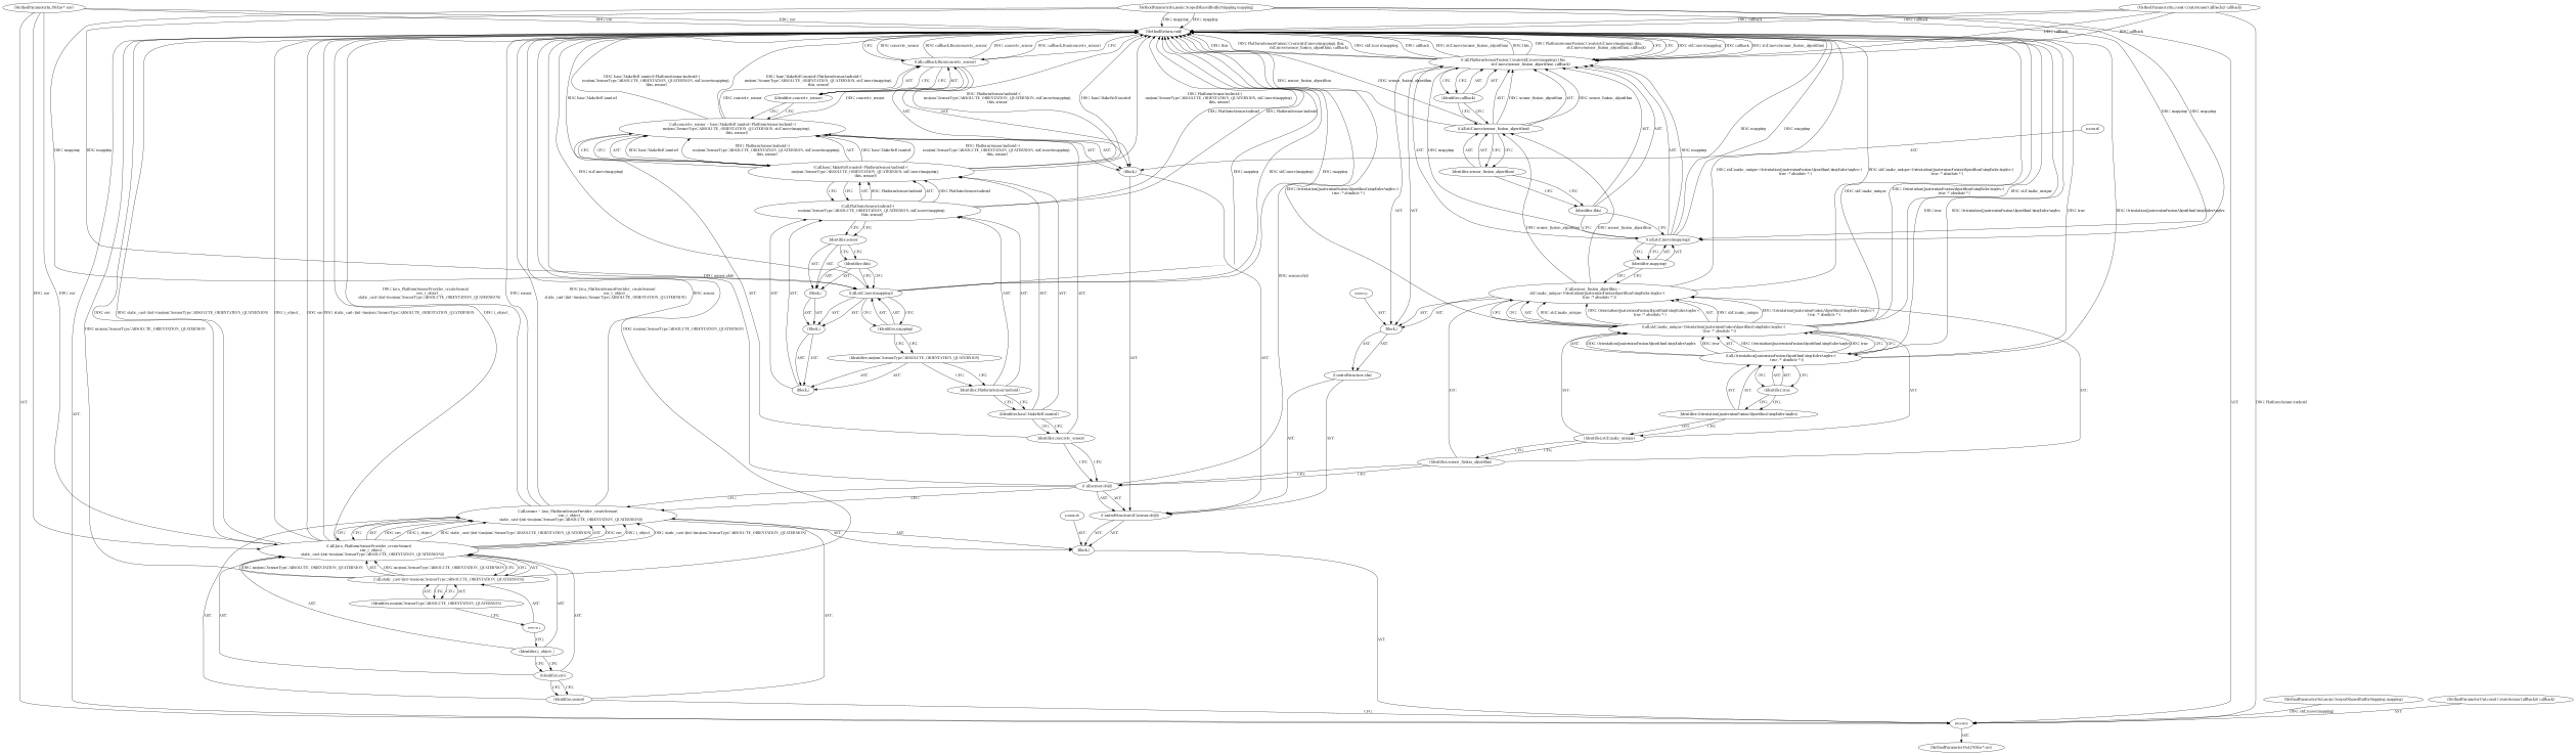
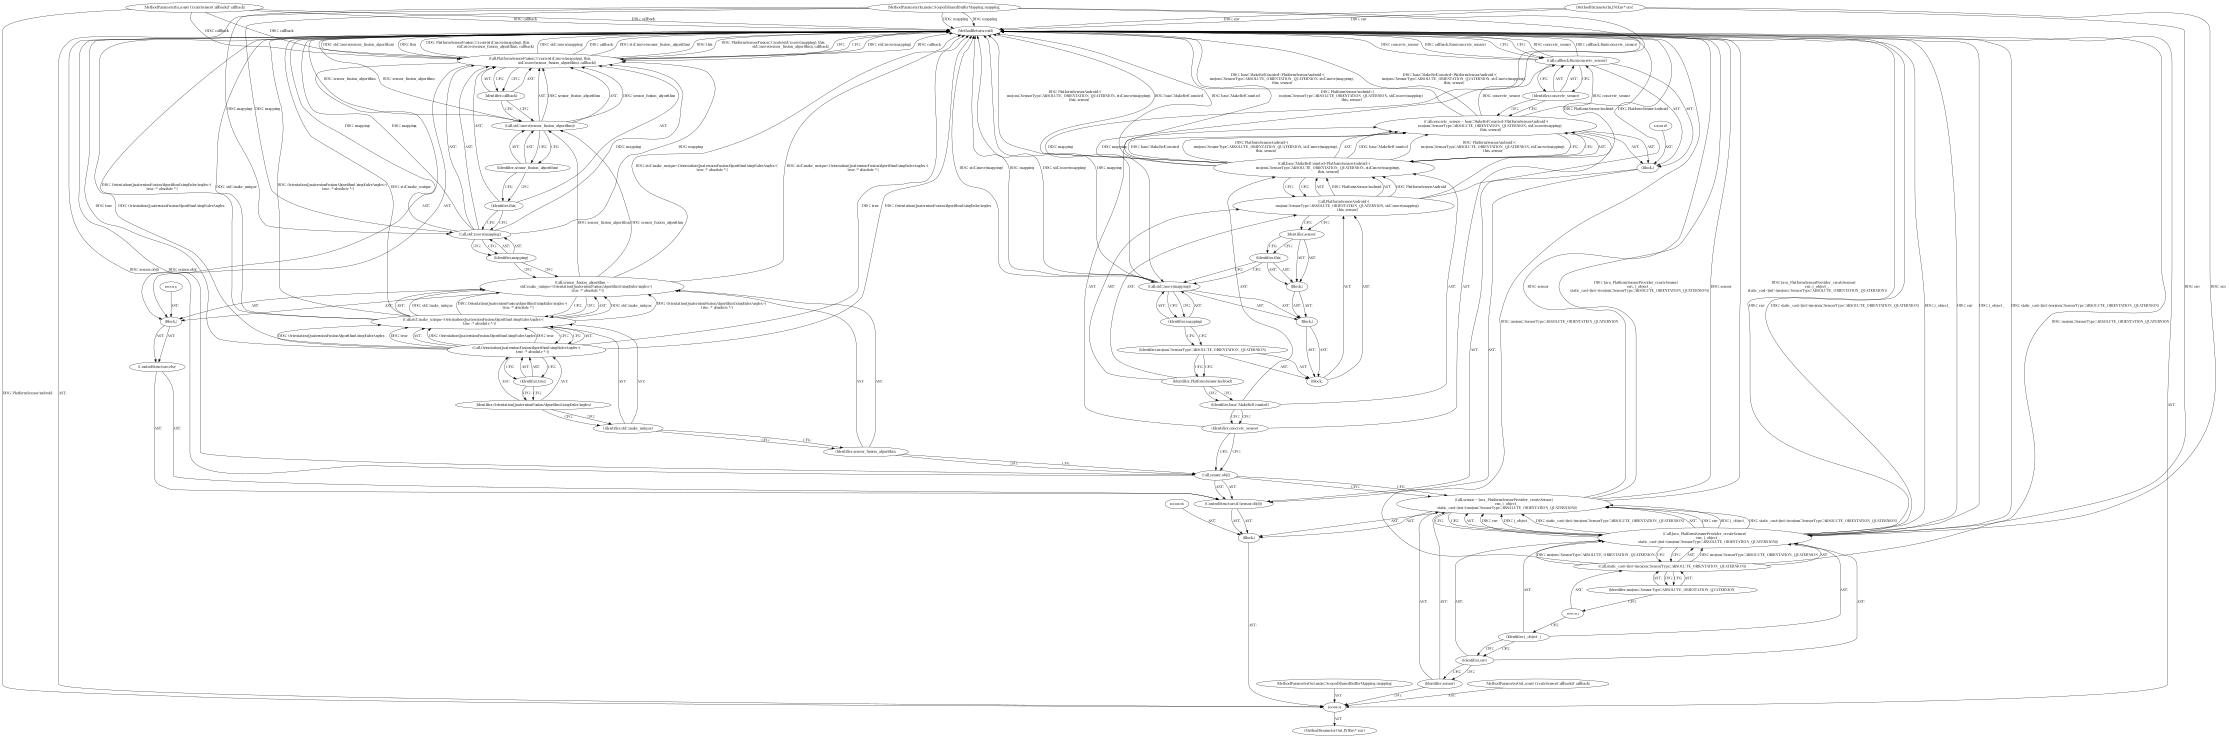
  digraph {
    fontname="Playfair Display"
    node [fontname="Playfair Display"]
    edge [fontname="Playfair Display"]
    n1 [label="(MethodReturn,void)"]
    n2 [label="(Call,callback.Run(concrete_sensor))"]
    n3 [label="(Call,PlatformSensorFusion::Create(std::move(mapping), this,\n                                  std::move(sensor_fusion_algorithm), callback))"]
    1000101
    n5 [label="(Block,)"]
    n6 [label="(Identifier,concrete_sensor)"]
    n7 [label="(Block,)"]
    n8 [label="(Identifier,callback)"]
    n9 [label="(MethodParameterOut,JNIEnv* env)"]
    n10 [label="(Call,concrete_sensor = base::MakeRefCounted<PlatformSensorAndroid>(\n        mojom::SensorType::ABSOLUTE_ORIENTATION_QUATERNION, std::move(mapping),\n         this, sensor))"]
    n11 [label="(Call,base::MakeRefCounted<PlatformSensorAndroid>(\n        mojom::SensorType::ABSOLUTE_ORIENTATION_QUATERNION, std::move(mapping),\n         this, sensor))"]
    n12 [label="(Call,PlatformSensorAndroid>(\n        mojom::SensorType::ABSOLUTE_ORIENTATION_QUATERNION, std::move(mapping),\n         this, sensor))"]
    n13 [label="(ControlStructure,if (sensor.obj()))"]
    n14 [label="(Identifier,concrete_sensor)"]
    n15 [label="(Call,sensor.obj())"]
    n16 [label="(Call,sensor = Java_PlatformSensorProvider_createSensor(\n       env, j_object_,\n       static_cast<jint>(mojom::SensorType::ABSOLUTE_ORIENTATION_QUATERNION)))"]
    n17 [label="(Identifier,sensor)"]
    n18 [label="(Identifier,base::MakeRefCounted)"]
    n19 [label="(Block,)"]
    n20 [label="(Identifier,this)"]
    n21 [label="(Identifier,PlatformSensorAndroid)"]
    n22 [label="(Block,)"]
    n23 [label="(Block,)"]
    n24 [label="(Block,)"]
    n25 [label="(Call,std::move(mapping))"]
    n26 [label="(Identifier,mapping)"]
    n27 [label="(Identifier,mojom::SensorType::ABSOLUTE_ORIENTATION_QUATERNION)"]
    n28 [label="(ControlStructure,else)"]
    n29 [label="(Call,sensor_fusion_algorithm =\n        std::make_unique<OrientationQuaternionFusionAlgorithmUsingEulerAngles>(\n            true /* absolute */))"]
    n30 [label="(Call,std::make_unique<OrientationQuaternionFusionAlgorithmUsingEulerAngles>(\n            true /* absolute */))"]
    n31 [label="(Call,std::move(sensor_fusion_algorithm))"]
    n32 [label="(Call,OrientationQuaternionFusionAlgorithmUsingEulerAngles>(\n            true /* absolute */))"]
    n33 [label="(Identifier,sensor_fusion_algorithm)"]
    n34 [label="(Identifier,sensor_fusion_algorithm)"]
    n35 [label="(Identifier,true)"]
    n36 [label="(Identifier,OrientationQuaternionFusionAlgorithmUsingEulerAngles)"]
    n37 [label="(Identifier,std::make_unique)"]
    n38 [label="(MethodParameterIn,JNIEnv* env)"]
    n39 [label="(Call,Java_PlatformSensorProvider_createSensor(\n       env, j_object_,\n       static_cast<jint>(mojom::SensorType::ABSOLUTE_ORIENTATION_QUATERNION)))"]
    n40 [label="(Call,static_cast<jint>(mojom::SensorType::ABSOLUTE_ORIENTATION_QUATERNION))"]
    n41 [label="(Call,std::move(mapping))"]
    n42 [label="(Identifier,mapping)"]
    n43 [label="(Identifier,this)"]
    n44 [label="(MethodParameterIn,mojo::ScopedSharedBufferMapping mapping)"]
    n45 [label="(MethodParameterOut,mojo::ScopedSharedBufferMapping mapping)"]
    n46 [label="(MethodParameterIn,const CreateSensorCallback& callback)"]
    n47 [label="(MethodParameterOut,const CreateSensorCallback& callback)"]
    n48 [label="(Identifier,sensor)"]
    n49 [label="(Identifier,mojom::SensorType::ABSOLUTE_ORIENTATION_QUATERNION)"]
    n50 [label="(Identifier,j_object_)"]
    n51 [label="(Identifier,env)"]
    1000113
    1000118
    1000137
    1000106
    n1 -> n2 [label="CFG: "]
    n1 -> n2 [label="CFG: "]
    n1 -> n3 [label="CFG: "]
    n1 -> n3 [label="CFG: "]
    n1 -> 1000101 [label="AST: "]
    n2 -> n1 [label="DDG: concrete_sensor"]
    n2 -> n1 [label="DDG: callback.Run(concrete_sensor)"]
    n2 -> n1 [label="DDG: concrete_sensor"]
    n2 -> n1 [label="DDG: callback.Run(concrete_sensor)"]
    n2 -> n5 [label="AST: "]
    n2 -> n5 [label="AST: "]
    n2 -> n6 [label="CFG: "]
    n2 -> n6 [label="CFG: "]
    n3 -> n1 [label="DDG: std::move(mapping)"]
    n3 -> n1 [label="DDG: callback"]
    n3 -> n1 [label="DDG: std::move(sensor_fusion_algorithm)"]
    n3 -> n1 [label="DDG: this"]
    n3 -> n1 [label="DDG: PlatformSensorFusion::Create(std::move(mapping), this,\n                                  std::move(sensor_fusion_algorithm), callback)"]
    n3 -> n1 [label="DDG: std::move(mapping)"]
    n3 -> n1 [label="DDG: callback"]
    n3 -> n1 [label="DDG: std::move(sensor_fusion_algorithm)"]
    n3 -> n1 [label="DDG: this"]
    n3 -> n1 [label="DDG: PlatformSensorFusion::Create(std::move(mapping), this,\n                                  std::move(sensor_fusion_algorithm), callback)"]
    n3 -> n7 [label="AST: "]
    n3 -> n7 [label="AST: "]
    n3 -> n8 [label="CFG: "]
    n3 -> n8 [label="CFG: "]
    1000101 -> n9 [label="AST: "]
    n5 -> n13 [label="AST: "]
    n5 -> n13 [label="AST: "]
    n6 -> n2 [label="AST: "]
    n6 -> n2 [label="AST: "]
    n6 -> n10 [label="CFG: "]
    n6 -> n10 [label="CFG: "]
    n7 -> n28 [label="AST: "]
    n7 -> n28 [label="AST: "]
    n8 -> n3 [label="AST: "]
    n8 -> n3 [label="AST: "]
    n8 -> n31 [label="CFG: "]
    n8 -> n31 [label="CFG: "]
    n10 -> n1 [label="DDG: base::MakeRefCounted<PlatformSensorAndroid>(\n        mojom::SensorType::ABSOLUTE_ORIENTATION_QUATERNION, std::move(mapping),\n         this, sensor)"]
    n10 -> n1 [label="DDG: base::MakeRefCounted<PlatformSensorAndroid>(\n        mojom::SensorType::ABSOLUTE_ORIENTATION_QUATERNION, std::move(mapping),\n         this, sensor)"]
    n10 -> n2 [label="DDG: concrete_sensor"]
    n10 -> n2 [label="DDG: concrete_sensor"]
    n10 -> n5 [label="AST: "]
    n10 -> n5 [label="AST: "]
    n10 -> n11 [label="CFG: "]
    n10 -> n11 [label="CFG: "]
    n11 -> n1 [label="DDG: PlatformSensorAndroid>(\n        mojom::SensorType::ABSOLUTE_ORIENTATION_QUATERNION, std::move(mapping),\n         this, sensor)"]
    n11 -> n1 [label="DDG: base::MakeRefCounted"]
    n11 -> n1 [label="DDG: PlatformSensorAndroid>(\n        mojom::SensorType::ABSOLUTE_ORIENTATION_QUATERNION, std::move(mapping),\n         this, sensor)"]
    n11 -> n1 [label="DDG: base::MakeRefCounted"]
    n11 -> n10 [label="AST: "]
    n11 -> n10 [label="DDG: base::MakeRefCounted"]
    n11 -> n10 [label="DDG: PlatformSensorAndroid>(\n        mojom::SensorType::ABSOLUTE_ORIENTATION_QUATERNION, std::move(mapping),\n         this, sensor)"]
    n11 -> n10 [label="AST: "]
    n11 -> n10 [label="DDG: base::MakeRefCounted"]
    n11 -> n10 [label="DDG: PlatformSensorAndroid>(\n        mojom::SensorType::ABSOLUTE_ORIENTATION_QUATERNION, std::move(mapping),\n         this, sensor)"]
    n11 -> n12 [label="CFG: "]
    n11 -> n12 [label="CFG: "]
    n12 -> n1 [label="DDG: PlatformSensorAndroid"]
    n12 -> n1 [label="DDG: PlatformSensorAndroid"]
    n12 -> n11 [label="AST: "]
    n12 -> n11 [label="DDG: PlatformSensorAndroid"]
    n12 -> n11 [label="AST: "]
    n12 -> n11 [label="DDG: PlatformSensorAndroid"]
    n12 -> n17 [label="CFG: "]
    n12 -> n17 [label="CFG: "]
    n13 -> n22 [label="AST: "]
    n13 -> n22 [label="AST: "]
    n14 -> n10 [label="AST: "]
    n14 -> n10 [label="AST: "]
    n14 -> n15 [label="CFG: "]
    n14 -> n15 [label="CFG: "]
    n15 -> n1 [label="DDG: sensor.obj()"]
    n15 -> n1 [label="DDG: sensor.obj()"]
    n15 -> n13 [label="AST: "]
    n15 -> n13 [label="AST: "]
    n15 -> n16 [label="CFG: "]
    n15 -> n16 [label="CFG: "]
    n16 -> n1 [label="DDG: sensor"]
    n16 -> n1 [label="DDG: Java_PlatformSensorProvider_createSensor(\n       env, j_object_,\n       static_cast<jint>(mojom::SensorType::ABSOLUTE_ORIENTATION_QUATERNION))"]
    n16 -> n1 [label="DDG: sensor"]
    n16 -> n1 [label="DDG: Java_PlatformSensorProvider_createSensor(\n       env, j_object_,\n       static_cast<jint>(mojom::SensorType::ABSOLUTE_ORIENTATION_QUATERNION))"]
    n16 -> n22 [label="AST: "]
    n16 -> n22 [label="AST: "]
    n16 -> n39 [label="CFG: "]
    n16 -> n39 [label="CFG: "]
    n17 -> n19 [label="AST: "]
    n17 -> n19 [label="AST: "]
    n17 -> n20 [label="CFG: "]
    n17 -> n20 [label="CFG: "]
    n18 -> n11 [label="AST: "]
    n18 -> n11 [label="AST: "]
    n18 -> n14 [label="CFG: "]
    n18 -> n14 [label="CFG: "]
    n19 -> n23 [label="AST: "]
    n19 -> n23 [label="AST: "]
    n20 -> n19 [label="AST: "]
    n20 -> n19 [label="AST: "]
    n20 -> n25 [label="CFG: "]
    n20 -> n25 [label="CFG: "]
    n21 -> n12 [label="AST: "]
    n21 -> n12 [label="AST: "]
    n21 -> n18 [label="CFG: "]
    n21 -> n18 [label="CFG: "]
    n22 -> 1000101 [label="AST: "]
    n23 -> n24 [label="AST: "]
    n23 -> n24 [label="AST: "]
    n24 -> n12 [label="AST: "]
    n24 -> n12 [label="AST: "]
    n25 -> n1 [label="DDG: mapping"]
    n25 -> n1 [label="DDG: std::move(mapping)"]
    n25 -> n1 [label="DDG: mapping"]
    n25 -> n1 [label="DDG: std::move(mapping)"]
    n25 -> n23 [label="AST: "]
    n25 -> n23 [label="AST: "]
    n25 -> n26 [label="CFG: "]
    n25 -> n26 [label="CFG: "]
    n26 -> n25 [label="AST: "]
    n26 -> n25 [label="AST: "]
    n26 -> n27 [label="CFG: "]
    n26 -> n27 [label="CFG: "]
    n27 -> n21 [label="CFG: "]
    n27 -> n21 [label="CFG: "]
    n27 -> n24 [label="AST: "]
    n27 -> n24 [label="AST: "]
    n28 -> n13 [label="AST: "]
    n28 -> n13 [label="AST: "]
    n29 -> n1 [label="DDG: std::make_unique<OrientationQuaternionFusionAlgorithmUsingEulerAngles>(\n            true /* absolute */)"]
    n29 -> n1 [label="DDG: std::make_unique<OrientationQuaternionFusionAlgorithmUsingEulerAngles>(\n            true /* absolute */)"]
    n29 -> n7 [label="AST: "]
    n29 -> n7 [label="AST: "]
    n29 -> n30 [label="CFG: "]
    n29 -> n30 [label="CFG: "]
    n29 -> n31 [label="DDG: sensor_fusion_algorithm"]
    n29 -> n31 [label="DDG: sensor_fusion_algorithm"]
    n30 -> n1 [label="DDG: OrientationQuaternionFusionAlgorithmUsingEulerAngles>(\n            true /* absolute */)"]
    n30 -> n1 [label="DDG: std::make_unique"]
    n30 -> n1 [label="DDG: OrientationQuaternionFusionAlgorithmUsingEulerAngles>(\n            true /* absolute */)"]
    n30 -> n1 [label="DDG: std::make_unique"]
    n30 -> n29 [label="AST: "]
    n30 -> n29 [label="DDG: std::make_unique"]
    n30 -> n29 [label="DDG: OrientationQuaternionFusionAlgorithmUsingEulerAngles>(\n            true /* absolute */)"]
    n30 -> n29 [label="AST: "]
    n30 -> n29 [label="DDG: std::make_unique"]
    n30 -> n29 [label="DDG: OrientationQuaternionFusionAlgorithmUsingEulerAngles>(\n            true /* absolute */)"]
    n30 -> n32 [label="CFG: "]
    n30 -> n32 [label="CFG: "]
    n31 -> n1 [label="DDG: sensor_fusion_algorithm"]
    n31 -> n1 [label="DDG: sensor_fusion_algorithm"]
    n31 -> n3 [label="AST: "]
    n31 -> n3 [label="DDG: sensor_fusion_algorithm"]
    n31 -> n3 [label="AST: "]
    n31 -> n3 [label="DDG: sensor_fusion_algorithm"]
    n31 -> n33 [label="CFG: "]
    n31 -> n33 [label="CFG: "]
    n32 -> n1 [label="DDG: true"]
    n32 -> n1 [label="DDG: OrientationQuaternionFusionAlgorithmUsingEulerAngles"]
    n32 -> n1 [label="DDG: true"]
    n32 -> n1 [label="DDG: OrientationQuaternionFusionAlgorithmUsingEulerAngles"]
    n32 -> n30 [label="AST: "]
    n32 -> n30 [label="DDG: OrientationQuaternionFusionAlgorithmUsingEulerAngles"]
    n32 -> n30 [label="DDG: true"]
    n32 -> n30 [label="AST: "]
    n32 -> n30 [label="DDG: OrientationQuaternionFusionAlgorithmUsingEulerAngles"]
    n32 -> n30 [label="DDG: true"]
    n32 -> n35 [label="CFG: "]
    n32 -> n35 [label="CFG: "]
    n33 -> n31 [label="AST: "]
    n33 -> n31 [label="AST: "]
    n33 -> n43 [label="CFG: "]
    n33 -> n43 [label="CFG: "]
    n34 -> n15 [label="CFG: "]
    n34 -> n15 [label="CFG: "]
    n34 -> n29 [label="AST: "]
    n34 -> n29 [label="AST: "]
    n35 -> n32 [label="AST: "]
    n35 -> n32 [label="AST: "]
    n35 -> n36 [label="CFG: "]
    n35 -> n36 [label="CFG: "]
    n36 -> n32 [label="AST: "]
    n36 -> n32 [label="AST: "]
    n36 -> n37 [label="CFG: "]
    n36 -> n37 [label="CFG: "]
    n37 -> n30 [label="AST: "]
    n37 -> n30 [label="AST: "]
    n37 -> n34 [label="CFG: "]
    n37 -> n34 [label="CFG: "]
    n38 -> n1 [label="DDG: env"]
    n38 -> n1 [label="DDG: env"]
-   n38 -> 1000101 [label="AST: "]
    n38 -> n39 [label="DDG: env"]
    n38 -> n39 [label="DDG: env"]
    n39 -> n1 [label="DDG: env"]
    n39 -> n1 [label="DDG: static_cast<jint>(mojom::SensorType::ABSOLUTE_ORIENTATION_QUATERNION)"]
    n39 -> n1 [label="DDG: j_object_"]
    n39 -> n1 [label="DDG: env"]
    n39 -> n1 [label="DDG: static_cast<jint>(mojom::SensorType::ABSOLUTE_ORIENTATION_QUATERNION)"]
    n39 -> n1 [label="DDG: j_object_"]
    n39 -> n16 [label="AST: "]
    n39 -> n16 [label="DDG: env"]
    n39 -> n16 [label="DDG: j_object_"]
    n39 -> n16 [label="DDG: static_cast<jint>(mojom::SensorType::ABSOLUTE_ORIENTATION_QUATERNION)"]
    n39 -> n16 [label="AST: "]
    n39 -> n16 [label="DDG: env"]
    n39 -> n16 [label="DDG: j_object_"]
    n39 -> n16 [label="DDG: static_cast<jint>(mojom::SensorType::ABSOLUTE_ORIENTATION_QUATERNION)"]
    n39 -> n40 [label="CFG: "]
    n39 -> n40 [label="CFG: "]
    n40 -> n1 [label="DDG: mojom::SensorType::ABSOLUTE_ORIENTATION_QUATERNION"]
    n40 -> n1 [label="DDG: mojom::SensorType::ABSOLUTE_ORIENTATION_QUATERNION"]
    n40 -> n39 [label="AST: "]
    n40 -> n39 [label="DDG: mojom::SensorType::ABSOLUTE_ORIENTATION_QUATERNION"]
    n40 -> n39 [label="AST: "]
    n40 -> n39 [label="DDG: mojom::SensorType::ABSOLUTE_ORIENTATION_QUATERNION"]
    n40 -> n49 [label="CFG: "]
    n40 -> n49 [label="CFG: "]
    n41 -> n1 [label="DDG: mapping"]
    n41 -> n1 [label="DDG: mapping"]
    n41 -> n3 [label="AST: "]
    n41 -> n3 [label="DDG: mapping"]
    n41 -> n3 [label="AST: "]
    n41 -> n3 [label="DDG: mapping"]
    n41 -> n42 [label="CFG: "]
    n41 -> n42 [label="CFG: "]
    n42 -> n29 [label="CFG: "]
    n42 -> n29 [label="CFG: "]
    n42 -> n41 [label="AST: "]
    n42 -> n41 [label="AST: "]
    n43 -> n3 [label="AST: "]
    n43 -> n3 [label="AST: "]
    n43 -> n41 [label="CFG: "]
    n43 -> n41 [label="CFG: "]
    n44 -> n1 [label="DDG: mapping"]
    n44 -> n1 [label="DDG: mapping"]
    n44 -> 1000101 [label="AST: "]
    n44 -> n25 [label="DDG: mapping"]
    n44 -> n25 [label="DDG: mapping"]
    n44 -> n41 [label="DDG: mapping"]
    n44 -> n41 [label="DDG: mapping"]
-   n45 -> 1000101 [label="DDG: std::move(mapping)"]
+   n45 -> 1000101 [label="AST: "]
    n46 -> n1 [label="DDG: callback"]
    n46 -> n1 [label="DDG: callback"]
    n46 -> n3 [label="DDG: callback"]
    n46 -> n3 [label="DDG: callback"]
    n46 -> 1000101 [label="DDG: PlatformSensorAndroid"]
    n47 -> 1000101 [label="AST: "]
    n48 -> 1000101 [label="CFG: "]
    n48 -> n16 [label="AST: "]
    n48 -> n16 [label="AST: "]
    n49 -> n40 [label="AST: "]
    n49 -> n40 [label="AST: "]
    n49 -> 1000113 [label="CFG: "]
    n50 -> n39 [label="AST: "]
    n50 -> n39 [label="AST: "]
    n50 -> n51 [label="CFG: "]
    n50 -> n51 [label="CFG: "]
    n51 -> n39 [label="AST: "]
    n51 -> n39 [label="AST: "]
    n51 -> n48 [label="CFG: "]
    n51 -> n48 [label="CFG: "]
    1000113 -> n40 [label="AST: "]
    1000113 -> n50 [label="CFG: "]
    1000118 -> n5 [label="AST: "]
    1000137 -> n7 [label="AST: "]
    1000106 -> n22 [label="AST: "]
  }
